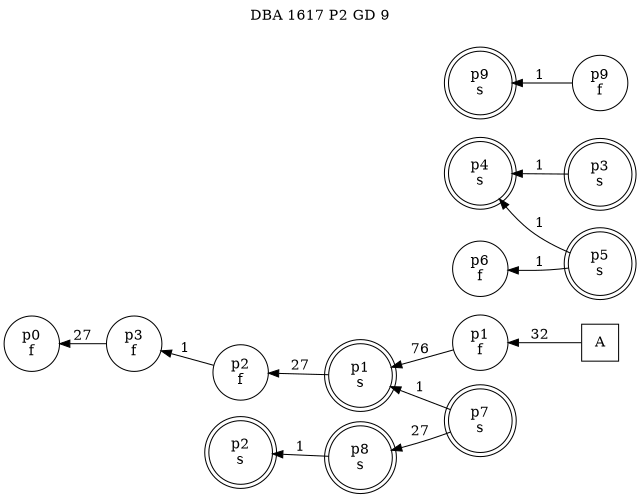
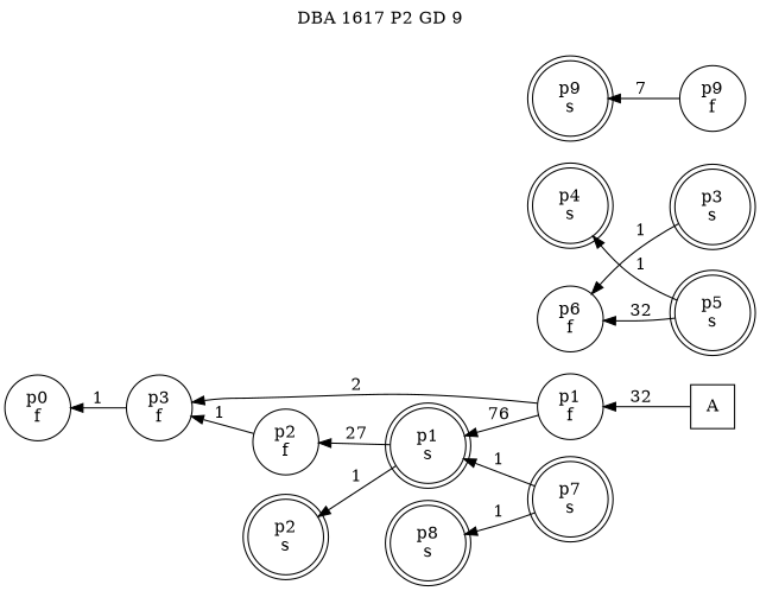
  digraph {
    label=" DBA 1617 P2 GD 9 "
    labelloc=tl
    rankdir=RL
    node [shape=doublecircle]
    n1 [label=A shape=square]
    n2 [label="p1\nf" shape=circle]
    n3 [label="p1\ns"]
    n4 [label="p3\nf" shape=circle]
    n5 [label="p2\nf" shape=circle]
    n6 [label="p2\ns"]
    n7 [label="p0\nf" shape=circle]
    n8 [label="p7\ns"]
    n9 [label="p8\ns"]
    n10 [label="p3\ns"]
    n11 [label="p4\ns"]
    n12 [label="p5\ns"]
    n13 [label="p6\nf" shape=circle]
    n14 [label="p9\nf" shape=circle]
    n15 [label="p9\ns"]
    n1 -> n2 [label=32]
    n2 -> n3 [label=76]
+   n2 -> n4 [label=2]
    n3 -> n5 [label=27]
-   n9 -> n6 [label=1]
-   n4 -> n7 [label=27]
+   n3 -> n6 [label=1]
+   n4 -> n7 [label=1]
    n5 -> n4 [label=1]
    n8 -> n3 [label=1]
-   n8 -> n9 [label=27]
-   n10 -> n11 [label=1]
+   n8 -> n9 [label=1]
+   n10 -> n13 [label=1]
    n12 -> n11 [label=1]
-   n12 -> n13 [label=1]
-   n14 -> n15 [label=1]
+   n12 -> n13 [label=32]
+   n14 -> n15 [label=7]
  }
